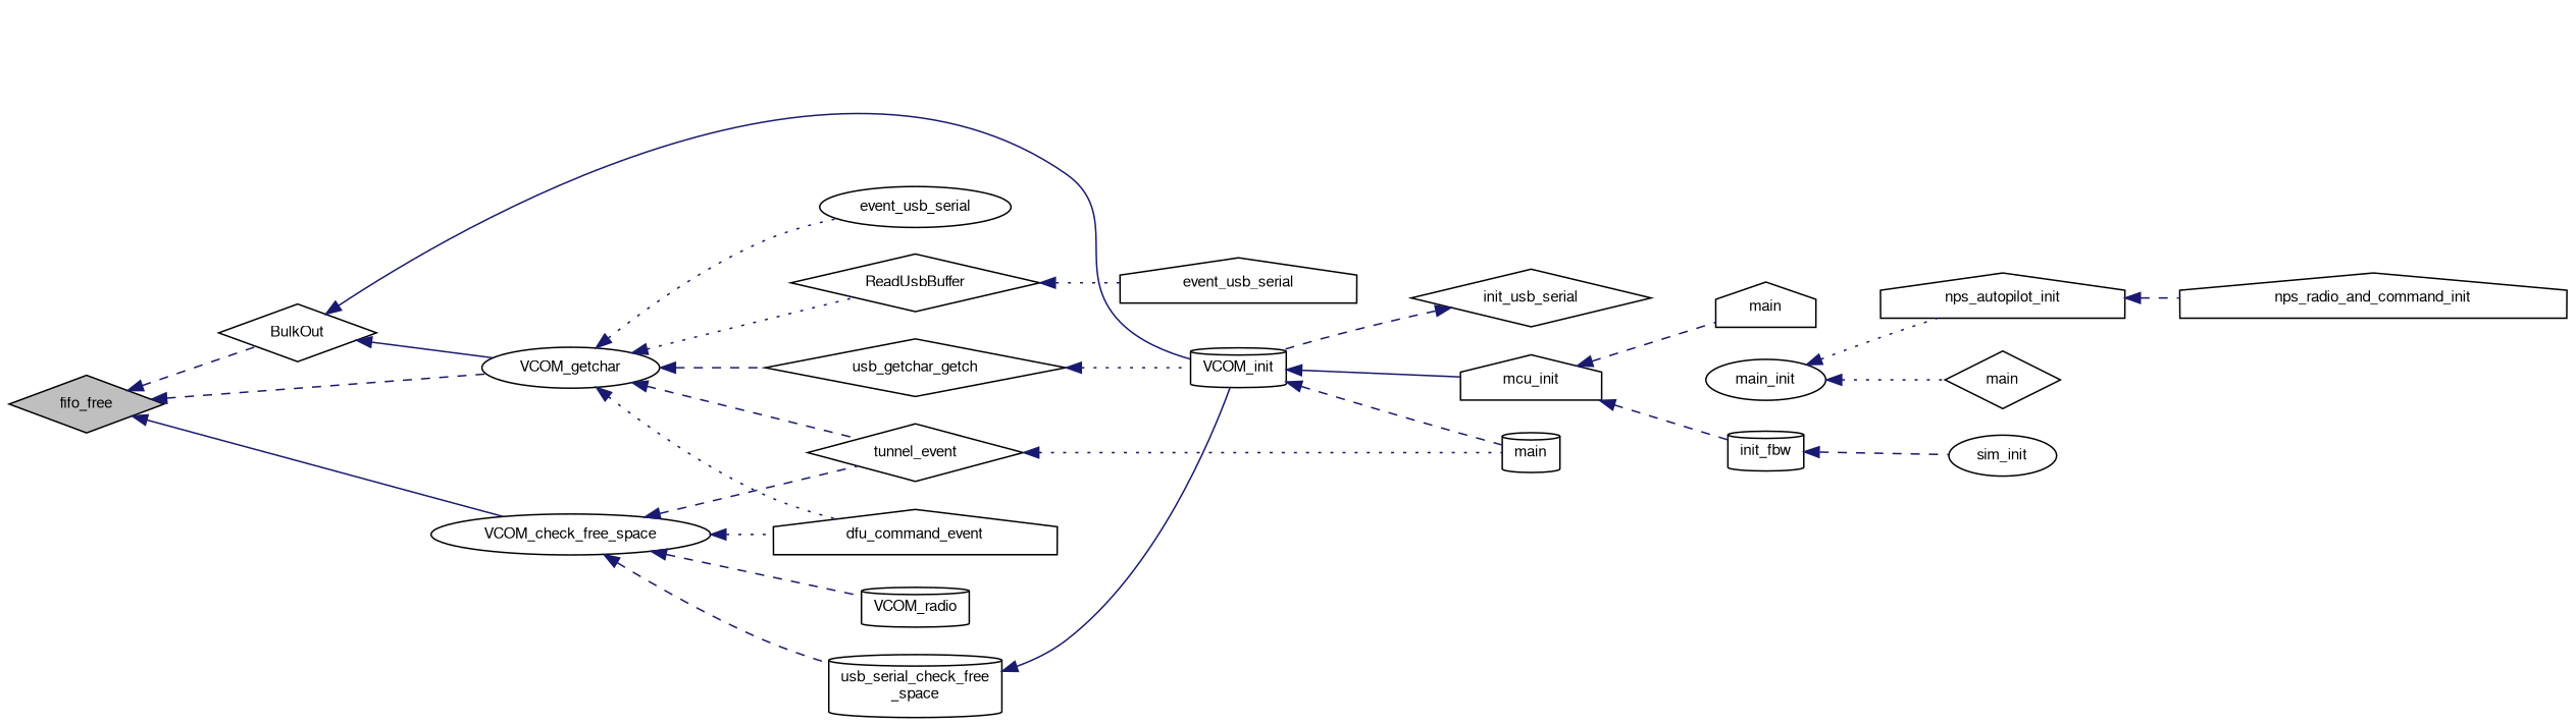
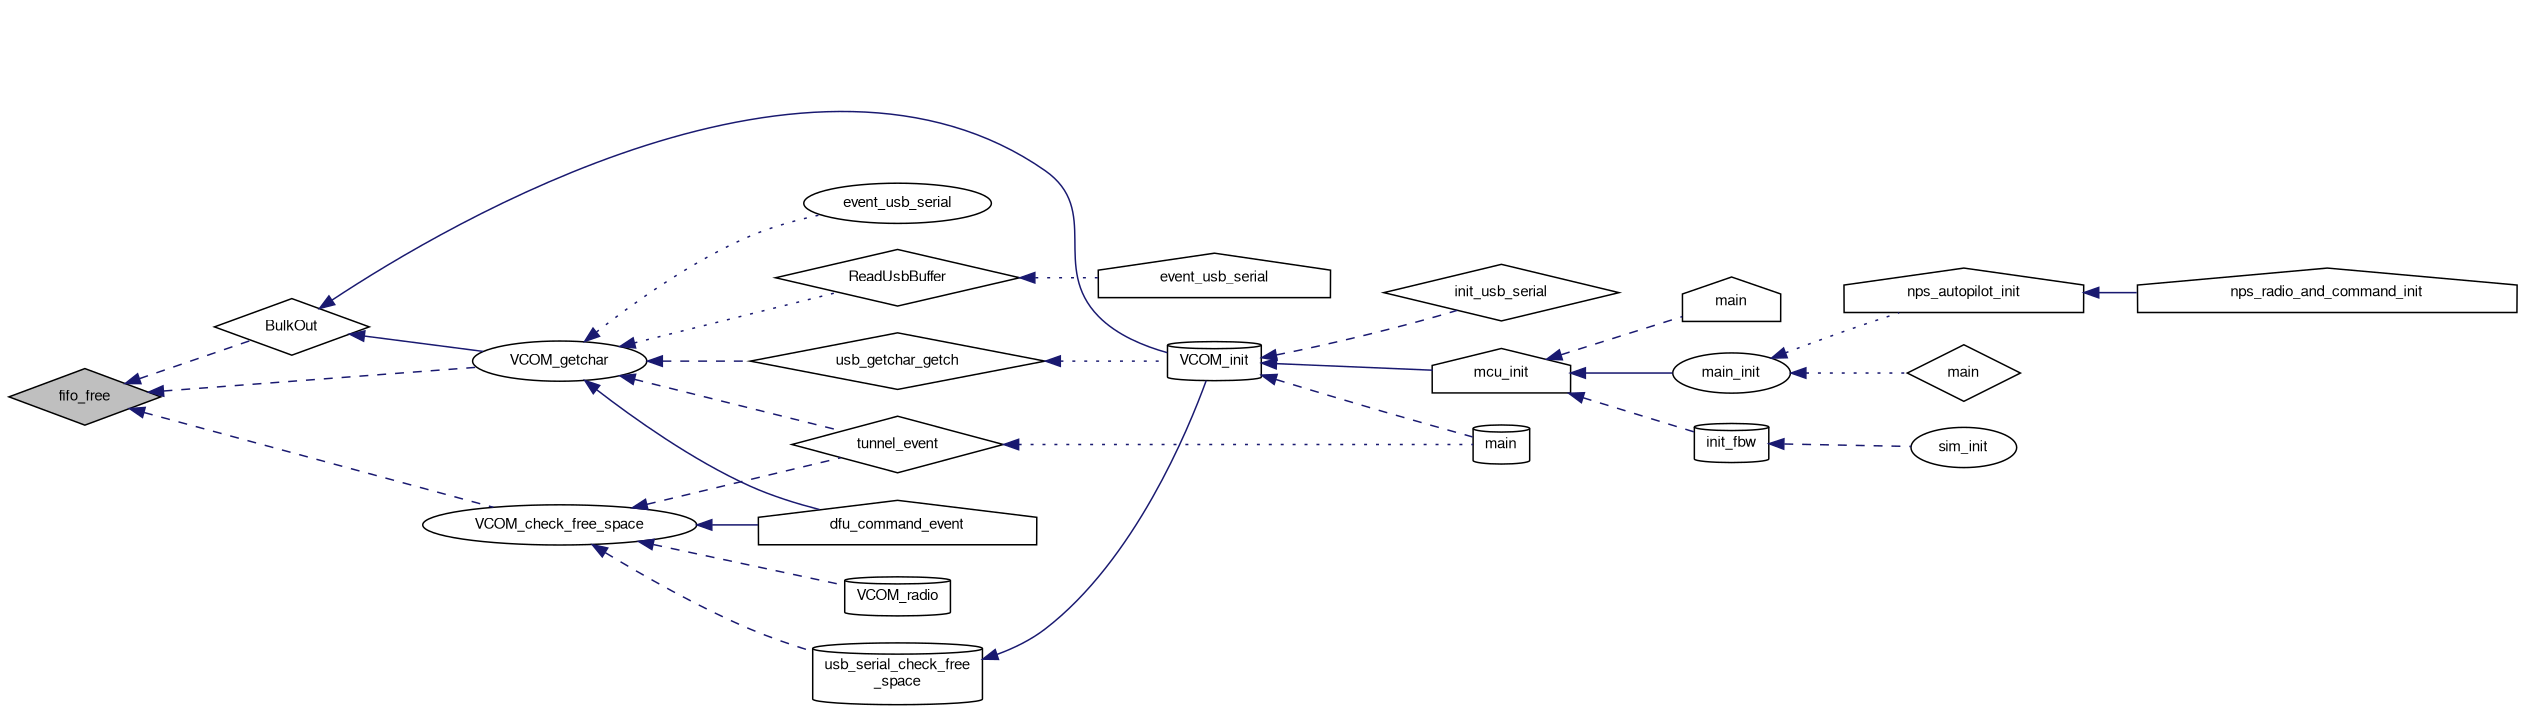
  digraph {
    rankdir=LR
    node [color=black fillcolor=white fontname=FreeSans fontsize=10 shape=diamond style=filled]
    edge [color=midnightblue dir=back fontname=FreeSans fontsize=10 labelfontname=FreeSans labelfontsize=10 style=dashed]
    n1 [fillcolor=grey75 fontcolor=black height=0.2 label=fifo_free width=0.4]
    n2 [height=0.2 label=BulkOut width=0.4]
    n3 [height=0.2 label=VCOM_getchar shape=ellipse width=0.4]
    n4 [height=0.2 label=VCOM_check_free_space shape=ellipse width=0.4]
    n5 [height=0.2 label=VCOM_init shape=cylinder width=0.4]
    n6 [height=0.2 label=usb_getchar_getch width=0.4]
    n7 [height=0.2 label=tunnel_event width=0.4]
    n8 [height=0.2 label=ReadUsbBuffer width=0.4]
    n9 [height=0.2 label=event_usb_serial shape=ellipse width=0.4]
    n10 [height=0.2 label=dfu_command_event shape=house width=0.4]
    n11 [height=0.2 label="usb_serial_check_free\l_space" shape=cylinder width=0.4]
    n12 [height=0.2 label=VCOM_radio shape=cylinder width=0.4]
    n13 [height=0.2 label=main shape=cylinder width=0.4]
    n14 [height=0.2 label=mcu_init shape=house width=0.4]
    n15 [height=0.2 label=init_usb_serial width=0.4]
    n16 [height=0.2 label=event_usb_serial shape=house width=0.4]
    n17 [height=0.2 label=main shape=house width=0.4]
    n18 [height=0.2 label=main_init shape=ellipse width=0.4]
    n19 [height=0.2 label=init_fbw shape=cylinder width=0.4]
    n20 [height=0.2 label=main width=0.4]
    n21 [height=0.2 label=nps_autopilot_init shape=house width=0.4]
    n22 [height=0.2 label=sim_init shape=ellipse width=0.4]
    n23 [height=0.2 label=nps_radio_and_command_init shape=house width=0.4]
    n1 -> n2
    n1 -> n3
-   n1 -> n4 [style=solid]
+   n1 -> n4
    n2 -> n3 [style=solid]
    n2 -> n5 [style=solid]
    n3 -> n6
    n3 -> n7
    n3 -> n8 [style=dotted]
    n3 -> n9 [style=dotted]
-   n3 -> n10 [style=dotted]
+   n3 -> n10 [style=solid]
    n4 -> n7
-   n4 -> n10 [style=dotted]
+   n4 -> n10 [style=solid]
    n4 -> n11
    n4 -> n12
    n5 -> n13
    n5 -> n14 [style=solid]
-   n15 -> n5
+   n5 -> n15
    n6 -> n5 [style=dotted]
    n7 -> n13 [style=dotted]
    n8 -> n16 [style=dotted]
    n11 -> n5 [style=solid]
    n14 -> n17
+   n14 -> n18 [style=solid]
    n14 -> n19
    n18 -> n20 [style=dotted]
    n18 -> n21 [style=dotted]
    n19 -> n22
-   n21 -> n23
+   n21 -> n23 [style=solid]
  }
